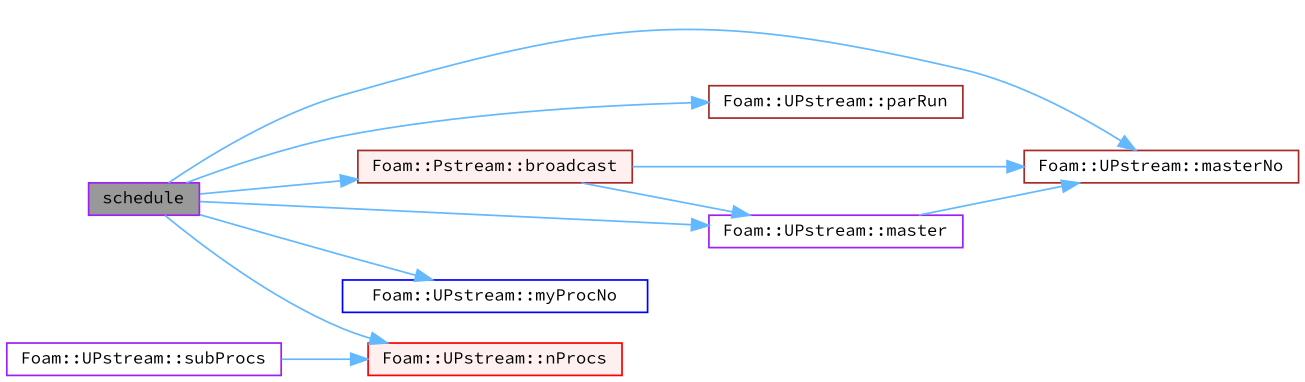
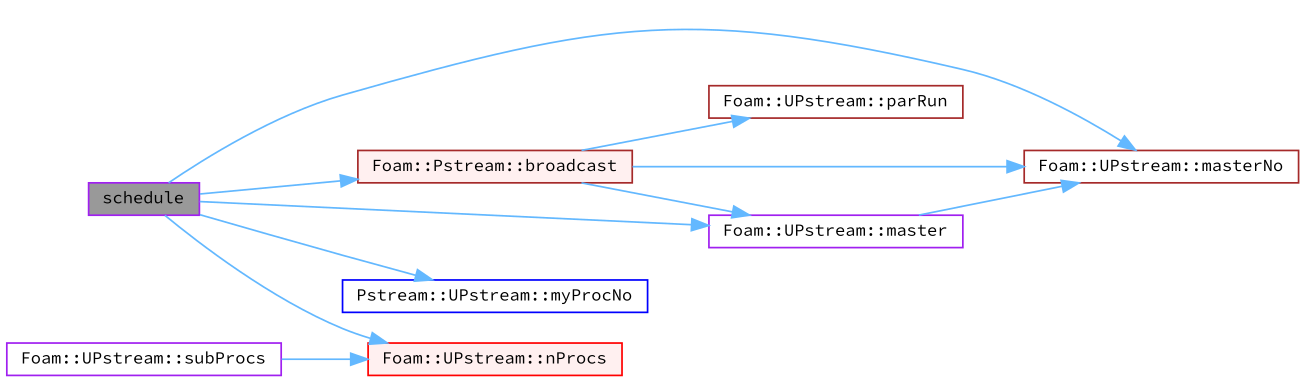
  digraph {
    fontname="Source Code Pro"
    rankdir=LR
    node [color=purple fillcolor=white fontname="Source Code Pro" fontsize=10 shape=box style=filled]
    edge [color=steelblue1 fontname="Source Code Pro" fontsize=10 labelfontname=Helvetica labelfontsize=10 style=solid]
    n1 [fillcolor=grey60 fontcolor=black height=0.2 label=schedule width=0.4]
    n2 [color=brown fillcolor="#FFF0F0" height=0.2 label="Foam::Pstream::broadcast" width=0.4]
    n3 [height=0.2 label="Foam::UPstream::master" width=0.4]
    n4 [color=brown height=0.2 label="Foam::UPstream::masterNo" width=0.4]
-   n5 [color=blue height=0.2 label="Foam::UPstream::myProcNo" width=0.4]
+   n5 [color=blue height=0.2 label="Pstream::UPstream::myProcNo" width=0.4]
    n6 [color=red fillcolor="#FFF0F0" height=0.2 label="Foam::UPstream::nProcs" width=0.4]
    n7 [color=brown height=0.2 label="Foam::UPstream::parRun" width=0.4]
    n8 [height=0.2 label="Foam::UPstream::subProcs" width=0.4]
    n1 -> n2
    n1 -> n3
    n1 -> n4
    n1 -> n5
    n1 -> n6
-   n1 -> n7
+   n2 -> n7
    n2 -> n3
    n2 -> n4
    n3 -> n4
    n8 -> n6
  }
